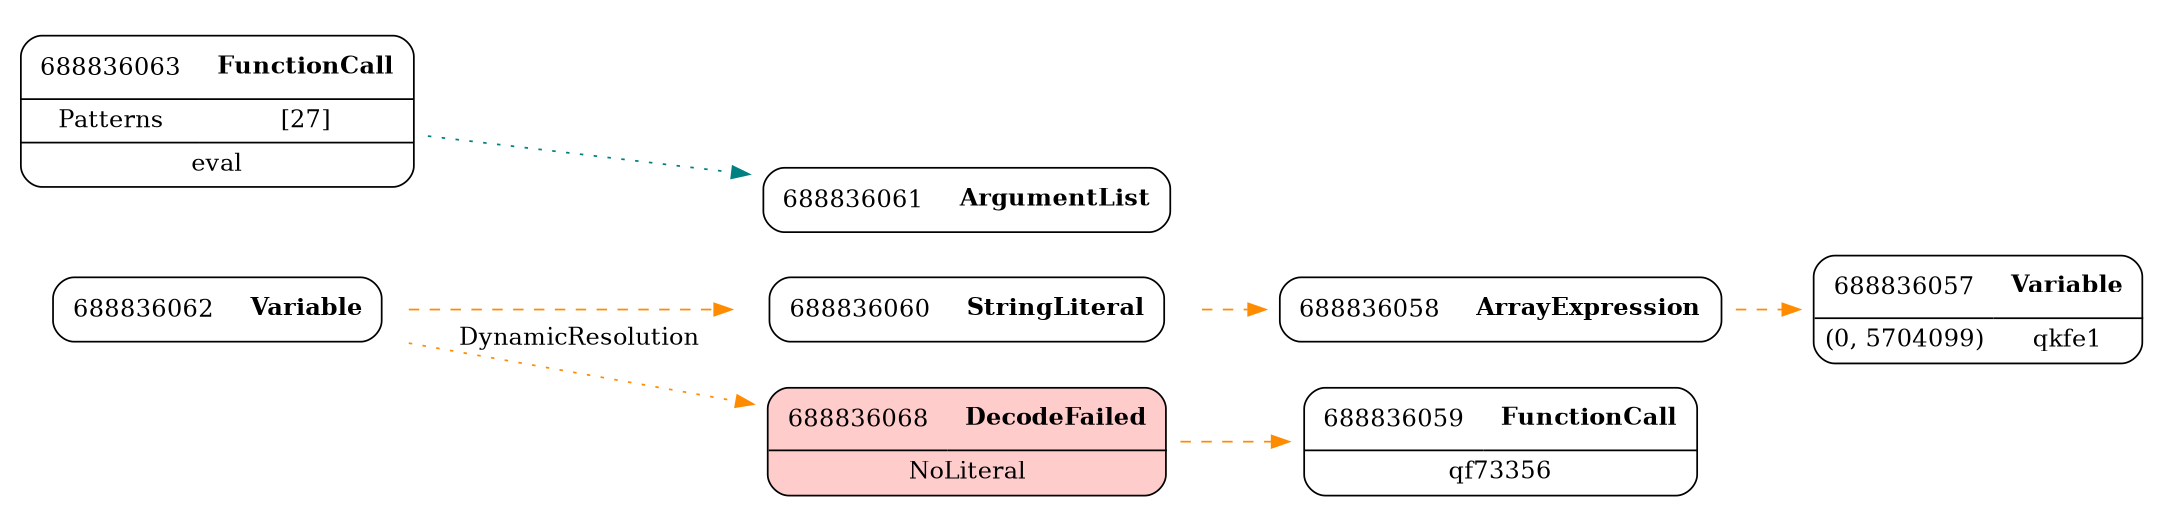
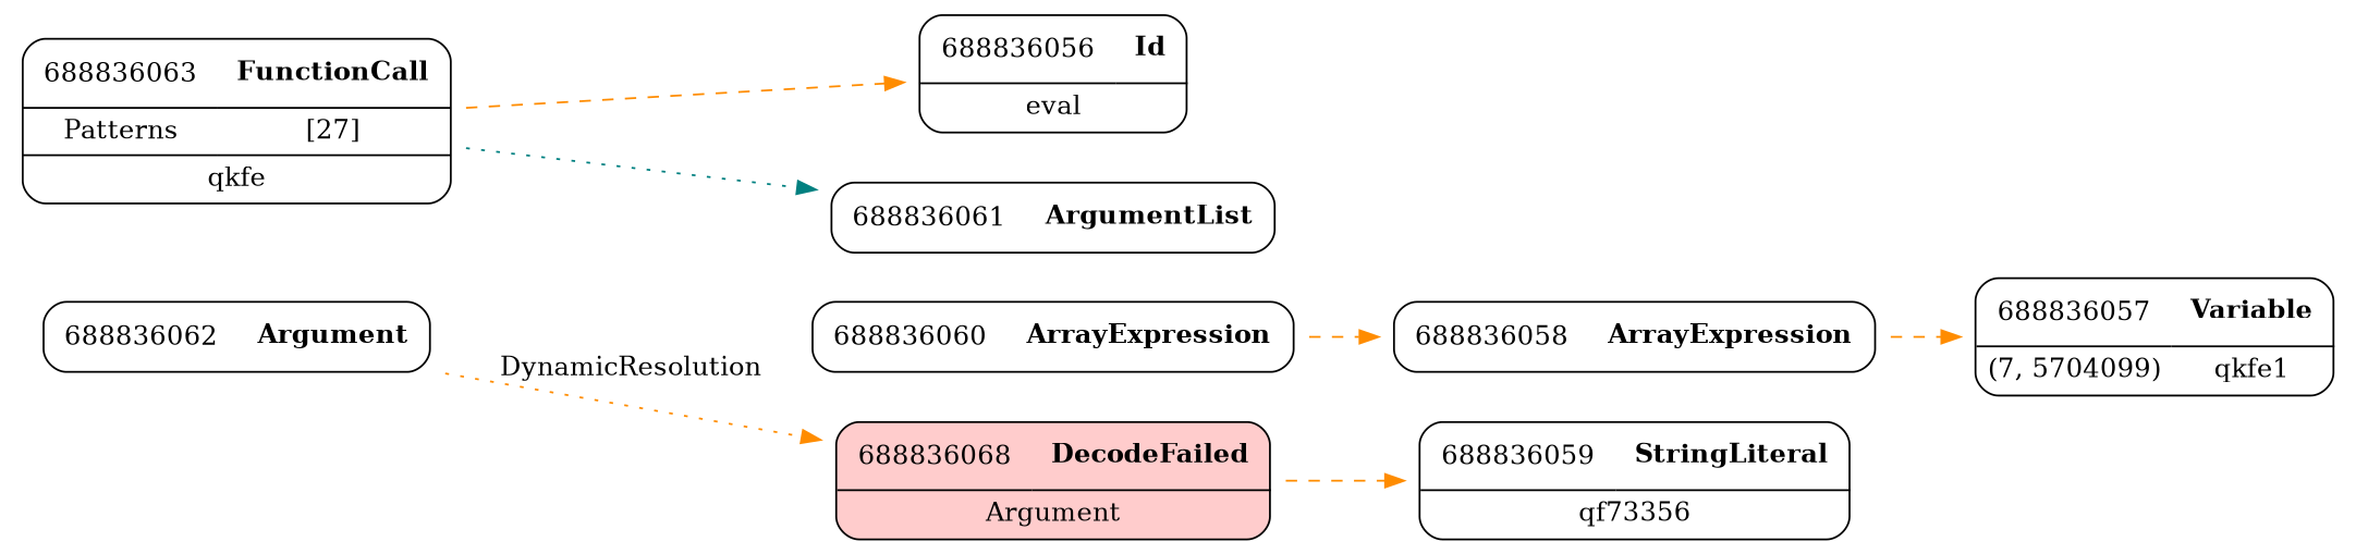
  digraph {
    rankdir=LR
    node [shape=none]
    edge [color=darkorange style=dashed weight=2]
-   n1 [label=<<TABLE border='1' cellspacing='0' cellpadding='10' style='rounded' ><TR><TD border='0'>688836062</TD><TD border='0'><B>Variable</B></TD></TR></TABLE>>]
-   n2 [label=<<TABLE border='1' cellspacing='0' cellpadding='10' style='rounded' ><TR><TD border='0'>688836060</TD><TD border='0'><B>StringLiteral</B></TD></TR></TABLE>>]
-   n3 [label=<<TABLE border='1' cellspacing='0' cellpadding='10' style='rounded' bgcolor='#FFCCCC' ><TR><TD border='0'>688836068</TD><TD border='0'><B>DecodeFailed</B></TD></TR><HR/><TR><TD border='0' cellpadding='5' colspan='2'>NoLiteral</TD></TR></TABLE>>]
+   n1 [label=<<TABLE border='1' cellspacing='0' cellpadding='10' style='rounded' ><TR><TD border='0'>688836062</TD><TD border='0'><B>Argument</B></TD></TR></TABLE>>]
+   n2 [label=<<TABLE border='1' cellspacing='0' cellpadding='10' style='rounded' ><TR><TD border='0'>688836060</TD><TD border='0'><B>ArrayExpression</B></TD></TR></TABLE>>]
+   n3 [label=<<TABLE border='1' cellspacing='0' cellpadding='10' style='rounded' bgcolor='#FFCCCC' ><TR><TD border='0'>688836068</TD><TD border='0'><B>DecodeFailed</B></TD></TR><HR/><TR><TD border='0' cellpadding='5' colspan='2'>Argument</TD></TR></TABLE>>]
    n4 [label=<<TABLE border='1' cellspacing='0' cellpadding='10' style='rounded' ><TR><TD border='0'>688836058</TD><TD border='0'><B>ArrayExpression</B></TD></TR></TABLE>>]
-   n5 [label=<<TABLE border='1' cellspacing='0' cellpadding='10' style='rounded' ><TR><TD border='0'>688836059</TD><TD border='0'><B>FunctionCall</B></TD></TR><HR/><TR><TD border='0' cellpadding='5' colspan='2'>qf73356</TD></TR></TABLE>>]
-   n6 [label=<<TABLE border='1' cellspacing='0' cellpadding='10' style='rounded' ><TR><TD border='0'>688836057</TD><TD border='0'><B>Variable</B></TD></TR><HR/><TR><TD border='0' cellpadding='5'>(0, 5704099)</TD><TD border='0' cellpadding='5'>qkfe1</TD></TR></TABLE>>]
-   n7 [label=<<TABLE border='1' cellspacing='0' cellpadding='10' style='rounded' ><TR><TD border='0'>688836063</TD><TD border='0'><B>FunctionCall</B></TD></TR><HR/><TR><TD border='0' cellpadding='5'>Patterns</TD><TD border='0' cellpadding='5'>[27]</TD></TR><HR/><TR><TD border='0' cellpadding='5' colspan='2'>eval</TD></TR></TABLE>>]
+   n5 [label=<<TABLE border='1' cellspacing='0' cellpadding='10' style='rounded' ><TR><TD border='0'>688836059</TD><TD border='0'><B>StringLiteral</B></TD></TR><HR/><TR><TD border='0' cellpadding='5' colspan='2'>qf73356</TD></TR></TABLE>>]
+   n6 [label=<<TABLE border='1' cellspacing='0' cellpadding='10' style='rounded' ><TR><TD border='0'>688836057</TD><TD border='0'><B>Variable</B></TD></TR><HR/><TR><TD border='0' cellpadding='5'>(7, 5704099)</TD><TD border='0' cellpadding='5'>qkfe1</TD></TR></TABLE>>]
+   n7 [label=<<TABLE border='1' cellspacing='0' cellpadding='10' style='rounded' ><TR><TD border='0'>688836063</TD><TD border='0'><B>FunctionCall</B></TD></TR><HR/><TR><TD border='0' cellpadding='5'>Patterns</TD><TD border='0' cellpadding='5'>[27]</TD></TR><HR/><TR><TD border='0' cellpadding='5' colspan='2'>qkfe</TD></TR></TABLE>>]
+   n8 [label=<<TABLE border='1' cellspacing='0' cellpadding='10' style='rounded' ><TR><TD border='0'>688836056</TD><TD border='0'><B>Id</B></TD></TR><HR/><TR><TD border='0' cellpadding='5' colspan='2'>eval</TD></TR></TABLE>>]
    n9 [label=<<TABLE border='1' cellspacing='0' cellpadding='10' style='rounded' ><TR><TD border='0'>688836061</TD><TD border='0'><B>ArgumentList</B></TD></TR></TABLE>>]
-   n1 -> n2
    n1 -> n3 [label=DynamicResolution style=dotted weight=""]
    n2 -> n4
    n3 -> n5
    n4 -> n6
+   n7 -> n8
    n7 -> n9 [color=teal style=dotted]
  }
